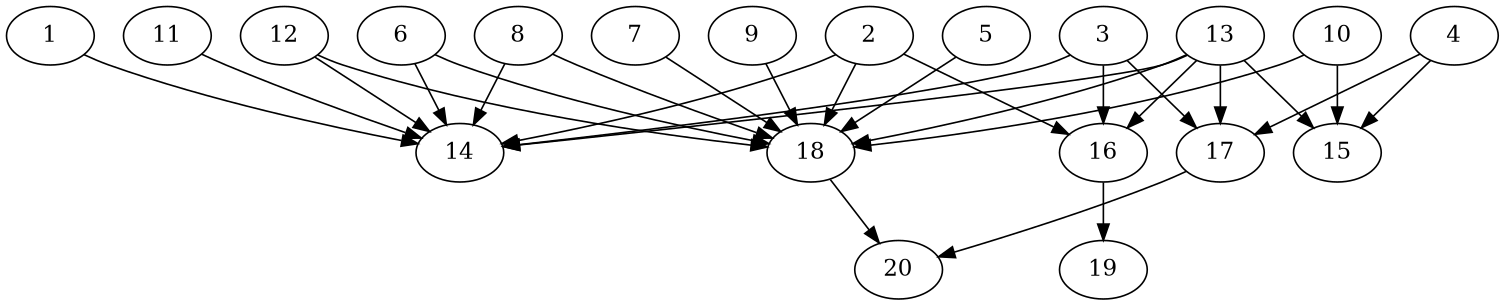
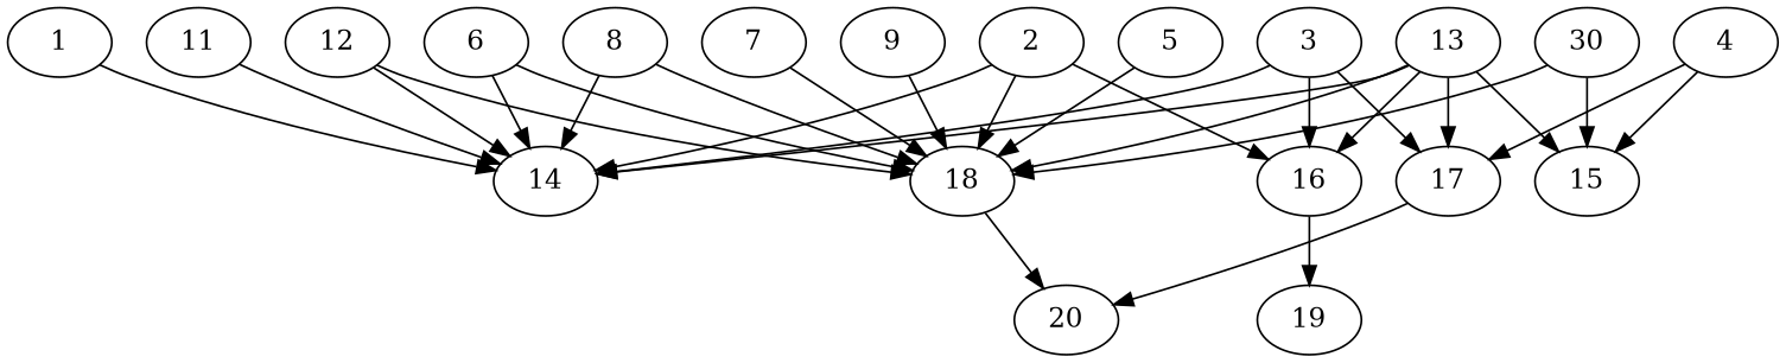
  digraph {
    node [alpha=0.10]
    1 [alpha=0.15 expect_size=26319872]
    14 [alpha=0.18 expect_size=48247808]
    18 [expect_size=10204160]
    20 [alpha=0.06 expect_size=21853184]
    2 [alpha=0.03 expect_size=44002304]
    16 [alpha=0.16 expect_size=41554944]
    19 [expect_size=46050304]
    3 [alpha=0.16 expect_size=44454912]
    17 [alpha=0.00 expect_size=10483712]
    4 [alpha=0.20 expect_size=37006336]
    15 [alpha=0.12 expect_size=47495168]
    5 [alpha=0.17 expect_size=8137728]
    6 [alpha=0.07 expect_size=33801216]
    7 [alpha=0.20 expect_size=45386752]
    8 [alpha=0.15 expect_size=45017088]
    9 [expect_size=36918272]
-   10 [expect_size=8922112]
+   10 [expect_size=8922112 label=30]
    11 [alpha=0.16 expect_size=18088960]
    12 [alpha=0.19 expect_size=5403648]
    13 [alpha=0.06 expect_size=11545600]
    1 -> 14
    18 -> 20
    2 -> 14
    2 -> 18
    2 -> 16
    16 -> 19
    3 -> 14
    3 -> 16
    3 -> 17
    17 -> 20
    4 -> 17
    4 -> 15
    5 -> 18
    6 -> 14
    6 -> 18
    7 -> 18
    8 -> 14
    8 -> 18
    9 -> 18
    10 -> 18
    10 -> 15
    11 -> 14
    12 -> 14
    12 -> 18
    13 -> 14
    13 -> 18
    13 -> 16
    13 -> 17
    13 -> 15
  }
